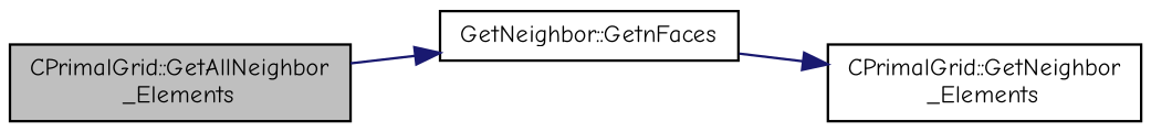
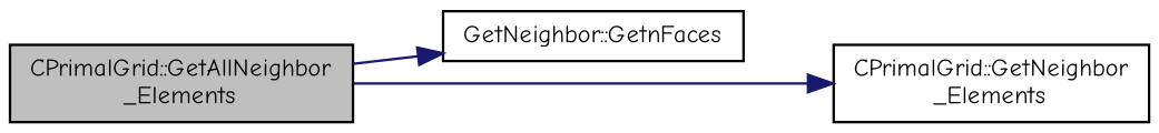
  digraph {
    fontname="Comic Neue"
    rankdir=LR
    node [color=black fillcolor=white fontname="Comic Neue" fontsize=10 shape=record style=filled]
    edge [color=midnightblue fontname="Comic Neue" fontsize=10 labelfontname=Helvetica labelfontsize=10 style=solid]
    n1 [fillcolor=grey75 fontcolor=black height=0.2 label="CPrimalGrid::GetAllNeighbor\l_Elements" width=0.4]
    n2 [height=0.2 label="GetNeighbor::GetnFaces" width=0.4]
    n3 [height=0.2 label="CPrimalGrid::GetNeighbor\l_Elements" width=0.4]
    n1 -> n2
-   n2 -> n3
+   n1 -> n3
  }
